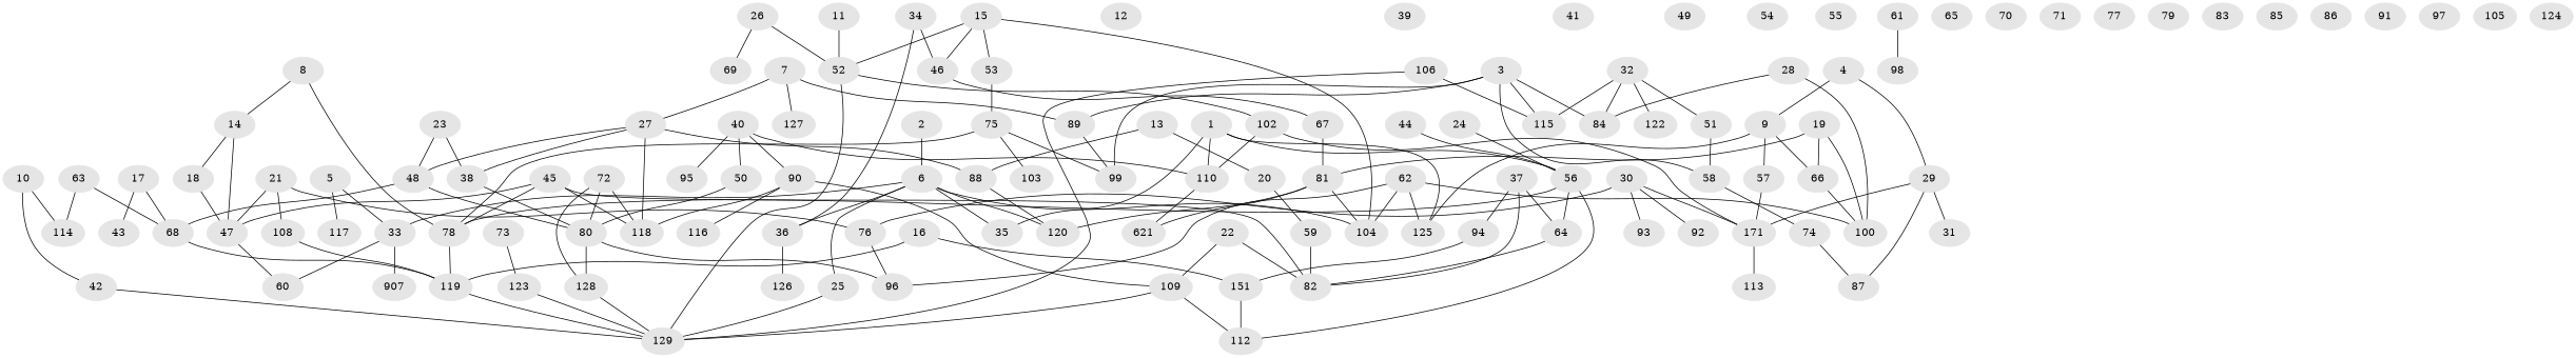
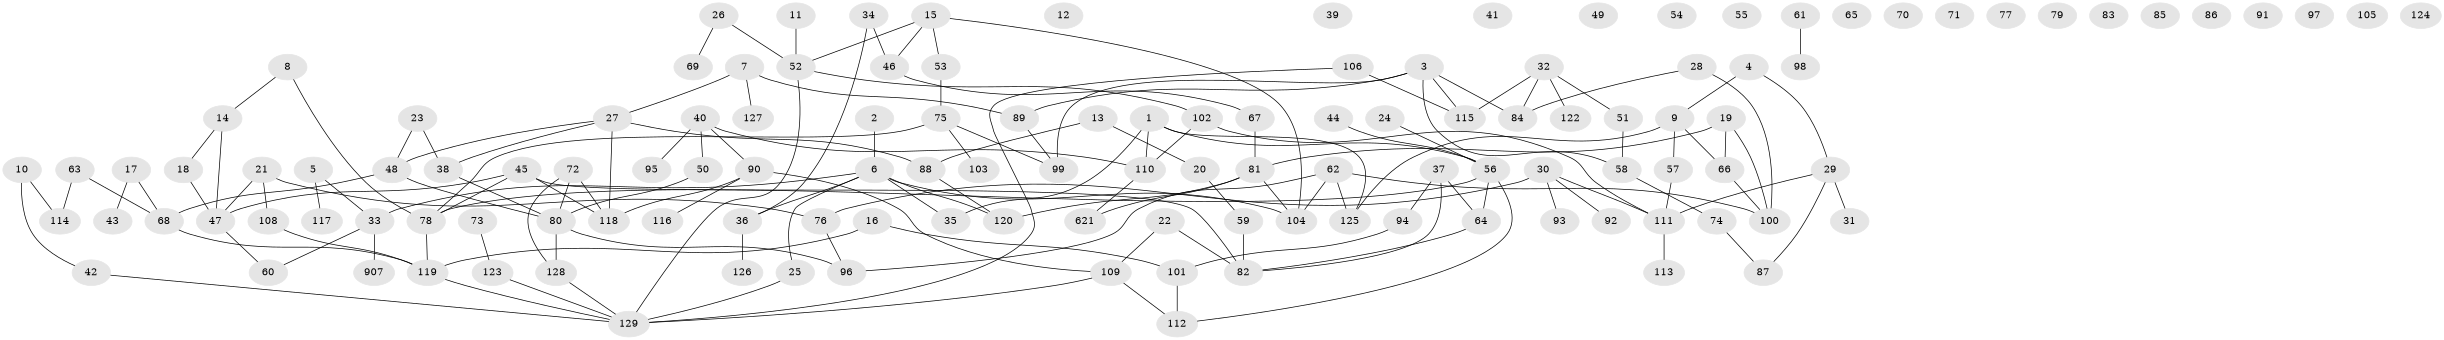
  graph {
    node [color=gray90 style=filled]
    1
    35
    56
    110
    125
    78
    64
    112
    n9 [label=621]
    2
    6
    33
    25
    36
    104
    120
    3
    58
    84
    89
    99
    115
    74
    4
    9
    29
    57
    66
    31
    87
-   111 [label=171]
+   111
    5
    117
    60
    n35 [label=907]
    129
    126
    7
    27
    127
    88
    38
    48
    118
    8
    14
    18
    47
    51
    119
    100
    10
    42
    114
    11
    52
    102
    12
    13
    20
    59
    15
    46
    53
    67
    75
    16
-   101 [label=151]
+   101
    17
    43
    68
    19
    81
    82
    21
    76
    108
    96
    22
    109
    23
    80
    24
    26
    69
    28
    113
    30
    92
    93
    32
    122
    34
    37
    94
    128
    39
    40
    50
    90
    95
    116
    41
    44
    45
    49
    103
    54
    55
    61
    98
    62
    63
    65
    70
    71
    72
    73
    123
    77
    79
    83
    85
    86
    91
    97
    105
    106
    124
    1 -- 35
    1 -- 56
    1 -- 110
    1 -- 125
    56 -- 78
    56 -- 64
    56 -- 112
    110 -- n9
    78 -- 119
    64 -- 82
    2 -- 6
    6 -- 35
    6 -- 33
    6 -- 25
    6 -- 36
    6 -- 104
    6 -- 120
    33 -- 60
    33 -- n35
    25 -- 129
    36 -- 126
    3 -- 58
    3 -- 84
    3 -- 89
    3 -- 99
    3 -- 115
    58 -- 74
    89 -- 99
    74 -- 87
    4 -- 9
    4 -- 29
    9 -- 125
    9 -- 57
    9 -- 66
    29 -- 31
    29 -- 87
    29 -- 111
    57 -- 111
    66 -- 100
    111 -- 113
    5 -- 33
    5 -- 117
    7 -- 89
    7 -- 27
    7 -- 127
    27 -- 88
    27 -- 38
    27 -- 48
    27 -- 118
    88 -- 120
    38 -- 80
    48 -- 68
    48 -- 80
    8 -- 78
    8 -- 14
    14 -- 18
    14 -- 47
    18 -- 47
    47 -- 60
    51 -- 58
    119 -- 129
    10 -- 42
    10 -- 114
    42 -- 129
    11 -- 52
    52 -- 129
    52 -- 102
    102 -- 110
    102 -- 111
    13 -- 88
    13 -- 20
    20 -- 59
    59 -- 82
    15 -- 104
    15 -- 52
    15 -- 46
    15 -- 53
    46 -- 67
    53 -- 75
    67 -- 81
    75 -- 78
    75 -- 99
    75 -- 103
    16 -- 119
    16 -- 101
    101 -- 112
    17 -- 43
    17 -- 68
    68 -- 119
    19 -- 66
    19 -- 100
    19 -- 81
    81 -- n9
    81 -- 104
    81 -- 120
    21 -- 47
    21 -- 76
    21 -- 108
    76 -- 96
    108 -- 119
    22 -- 82
    22 -- 109
    109 -- 112
    109 -- 129
    23 -- 38
    23 -- 48
    80 -- 96
    80 -- 128
    24 -- 56
    26 -- 52
    26 -- 69
    28 -- 84
    28 -- 100
    30 -- 111
    30 -- 76
    30 -- 92
    30 -- 93
    32 -- 84
    32 -- 115
    32 -- 51
    32 -- 122
    34 -- 36
    34 -- 46
    37 -- 64
    37 -- 82
    37 -- 94
    94 -- 101
    128 -- 129
    40 -- 110
    40 -- 50
    40 -- 90
    40 -- 95
    50 -- 80
    90 -- 118
    90 -- 109
    90 -- 116
    44 -- 56
    45 -- 78
    45 -- 118
    45 -- 47
    45 -- 82
    61 -- 98
    62 -- 125
    62 -- 104
    62 -- 100
    62 -- 96
    63 -- 114
    63 -- 68
    72 -- 118
    72 -- 80
    72 -- 128
    73 -- 123
    123 -- 129
    106 -- 115
    106 -- 129
  }
